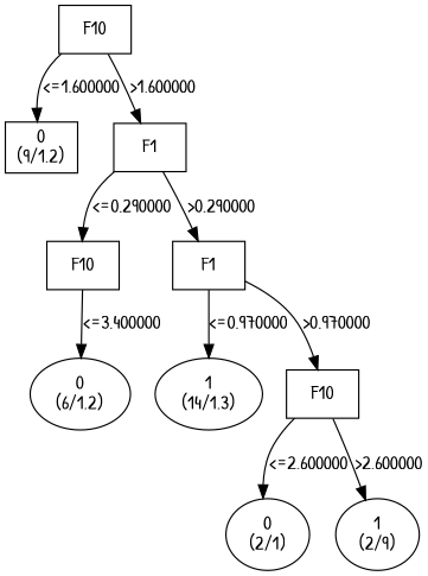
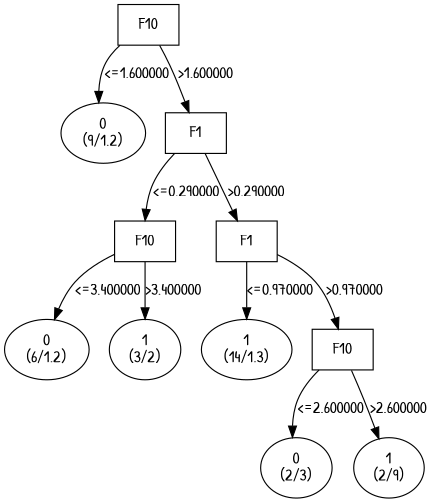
  digraph {
    fontname="Patrick Hand"
    node [fontname="Patrick Hand" shape=ellipse]
    edge [fontname="Patrick Hand"]
    n1 [label="F10\n" shape=box]
-   n2 [label="0\n(9/1.2)" shape=box]
+   n2 [label="0\n(9/1.2)"]
    n3 [label="F1\n" shape=box]
    n4 [label="F10\n" shape=box]
    n5 [label="F1\n" shape=box]
    n6 [label="0\n(6/1.2)"]
+   n7 [label="1\n(3/2)"]
    n8 [label="1\n(14/1.3)"]
    n9 [label="F10\n" shape=box]
-   n10 [label="0\n(2/1)"]
+   n10 [label="0\n(2/3)"]
    n11 [label="1\n(2/9)"]
    n1 -> n2 [label="<=1.600000"]
    n1 -> n3 [label=">1.600000"]
    n3 -> n4 [label="<=0.290000"]
    n3 -> n5 [label=">0.290000"]
    n4 -> n6 [label="<=3.400000"]
+   n4 -> n7 [label=">3.400000"]
    n5 -> n8 [label="<=0.970000"]
    n5 -> n9 [label=">0.970000"]
    n9 -> n10 [label="<=2.600000"]
    n9 -> n11 [label=">2.600000"]
  }
